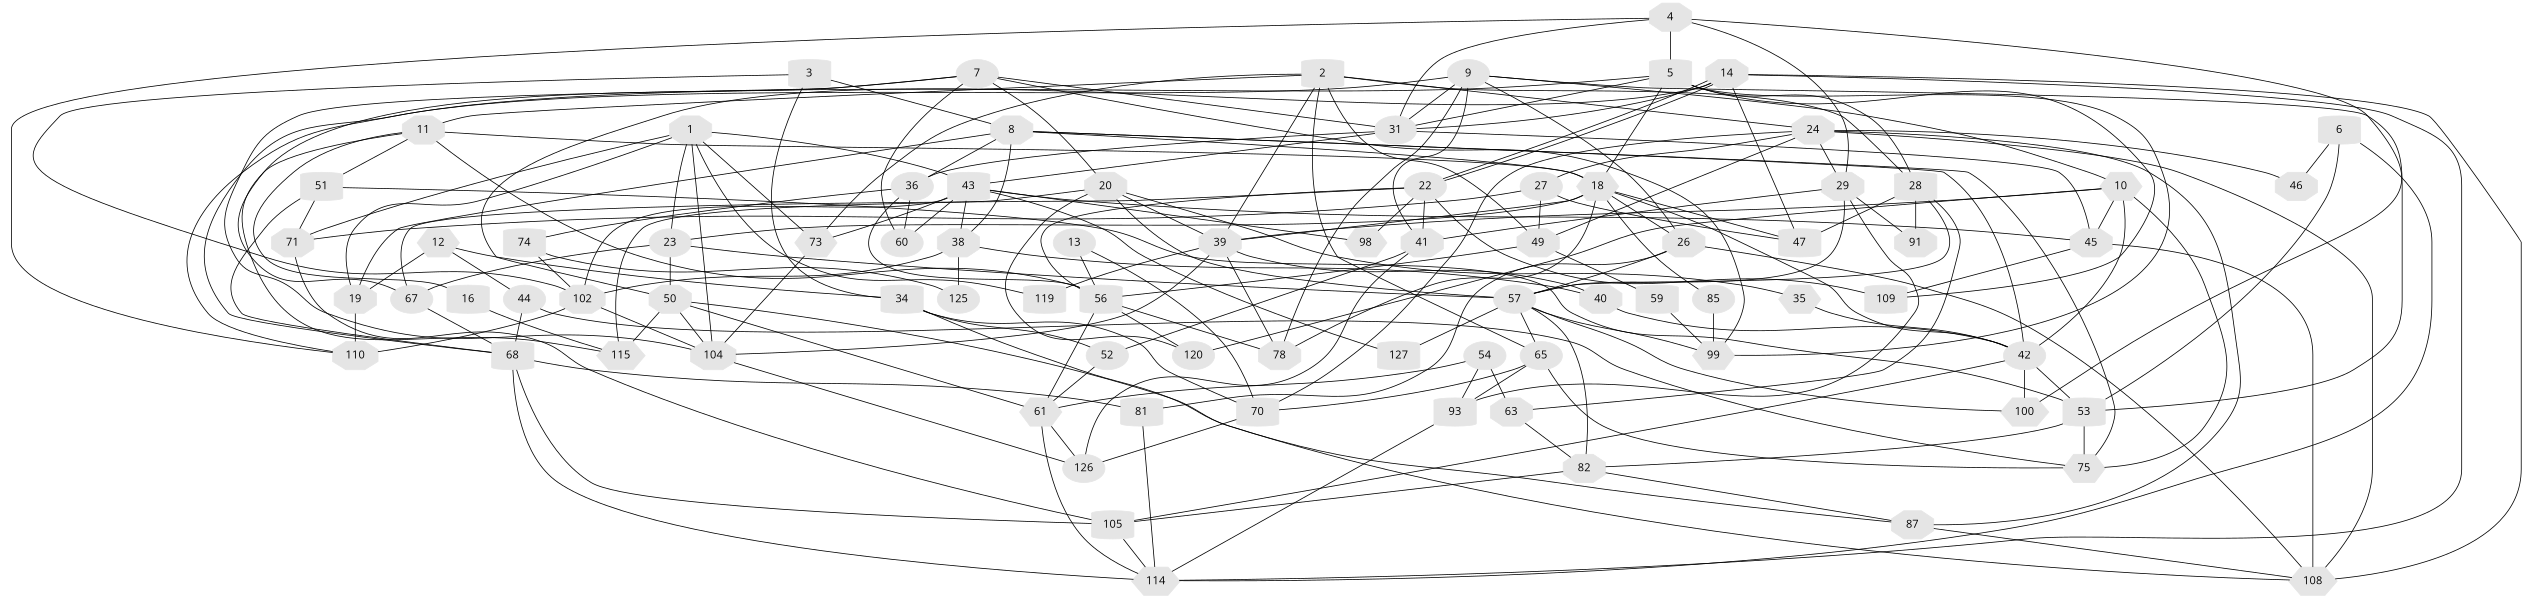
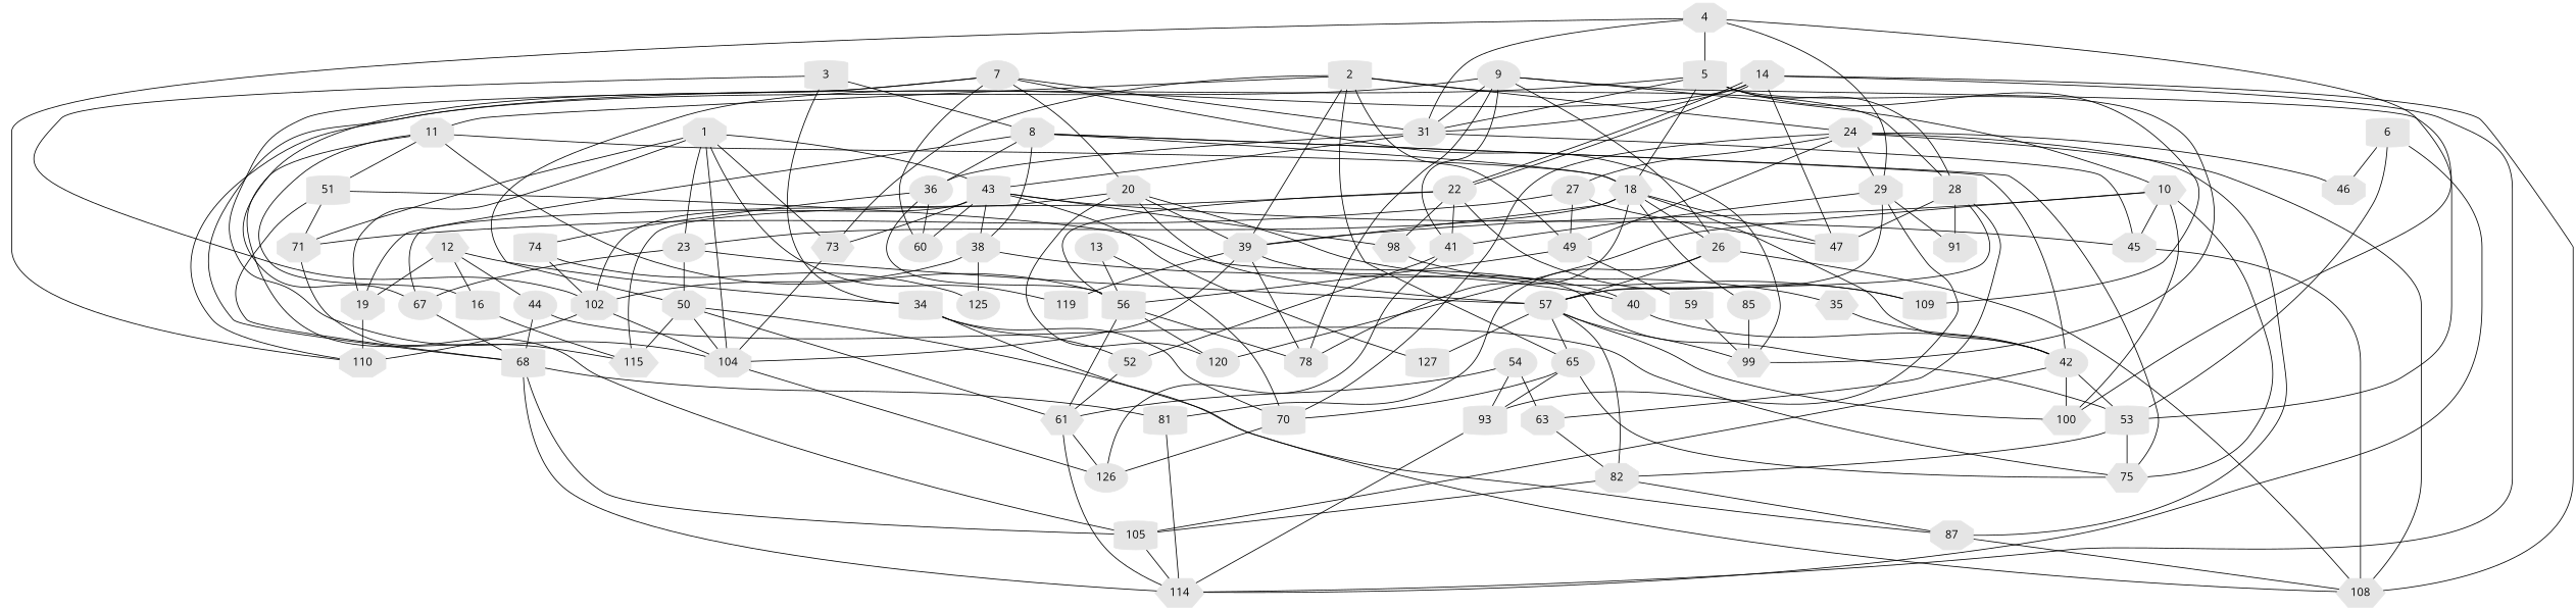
  graph {
    fontname="Open Sans"
    node [color=gray90 fontname="Open Sans" shape=octagon style=filled]
    edge [fontname="Open Sans"]
    1 [super="+17"]
    19 [super="+80"]
    23 [shape=ellipse]
    n4 [label=43 shape=cylinder super="+66"]
    71 [super="+118"]
    73 [shape=hexagon]
    104 [super="+112"]
    n8 [label=119 shape=cylinder]
    110
    67 [shape=ellipse super="+128"]
    50 [super="+97"]
    57 [shape=ellipse super="+124"]
    102 [super="+116"]
    60 [shape=ellipse]
    38 [super="+122"]
    45 [super="+64"]
    98 [shape=hexagon]
    127 [shape=cylinder]
    105 [shape=cylinder super="+123"]
    126 [shape=ellipse]
    2 [shape=cylinder super="+83"]
    11 [super="+95"]
    24 [super="+30"]
    28 [shape=cylinder]
    39 [super="+62"]
    49
    65 [shape=ellipse super="+89"]
    18 [shape=hexagon super="+117"]
    16 [shape=cylinder]
    51 [shape=cylinder]
    56 [shape=cylinder super="+94"]
    115 [shape=hexagon]
    29 [super="+79"]
    46 [super="+48"]
    70 [shape=cylinder]
    108 [shape=hexagon]
    27 [shape=ellipse super="+32"]
    87
    47 [shape=cylinder]
    63
    91
    78
    40 [super="+43"]
    59 [shape=cylinder]
    75 [shape=hexagon super="+84"]
    93 [shape=cylinder]
    8 [super="+92"]
    36 [shape=ellipse]
    42 [shape=ellipse super="+72"]
    3 [shape=cylinder]
    34 [shape=cylinder super="+58"]
    52 [shape=ellipse]
    4 [super="+15"]
    5 [shape=cylinder super="+77"]
    31 [shape=ellipse super="+119"]
    100 [shape=hexagon]
    99 [shape=hexagon super="+101"]
    109 [shape=cylinder]
    41 [super="+103"]
    26 [super="+37"]
    85 [shape=ellipse]
    6 [shape=cylinder]
    53 [shape=cylinder super="+90"]
    114 [shape=hexagon super="+129"]
    82 [super="+86"]
    7 [shape=ellipse super="+76"]
    20 [super="+21"]
    120 [shape=ellipse]
    35 [shape=hexagon]
    68 [shape=cylinder super="+121"]
    74 [shape=cylinder]
    125 [shape=ellipse]
    9 [shape=ellipse super="+69"]
    10 [shape=hexagon super="+96"]
    81 [shape=cylinder]
    61 [shape=hexagon super="+111"]
    12 [shape=hexagon super="+88"]
    44 [shape=ellipse]
    13 [shape=ellipse]
    14 [super="+107"]
    22 [shape=ellipse super="+55"]
    54 [shape=ellipse]
    1 -- 19
    1 -- 23
    1 -- n4
    1 -- 71
    1 -- 73
    1 -- 104
    1 -- n8
    19 -- 110 [weight=2]
    23 -- 67
    23 -- 50
    23 -- 57
    n4 -- 73 [weight=2]
    n4 -- 102
    n4 -- 60
    n4 -- 38
    n4 -- 45
    n4 -- 98
    n4 -- 127
    71 -- 105
    73 -- 104
    104 -- 126
    67 -- 68
    50 -- 104
    50 -- 115
    50 -- 87
    50 -- 61
    57 -- 127
    57 -- 65
    57 -- 100
    57 -- 99
    57 -- 82
    102 -- 104
    102 -- 110
    38 -- 102
    38 -- 40
    38 -- 125
    45 -- 108 [weight=2]
-   45 -- 109
+   98 -- 109
    105 -- 114
    2 -- 73
    2 -- 11
    2 -- 24
    2 -- 28
    2 -- 39
    2 -- 49
    2 -- 65
    11 -- 18
    11 -- 16
    11 -- 51
    11 -- 56
    11 -- 115
    24 -- 49
    24 -- 29
    24 -- 46 [weight=2]
    24 -- 70
    24 -- 108
    24 -- 27
    24 -- 87
    28 -- 57
    28 -- 47
    28 -- 63
    28 -- 91
    39 -- 104
    39 -- n8
    39 -- 78
    39 -- 40
    49 -- 56
    49 -- 59
    65 -- 70
    65 -- 75
    65 -- 93
    18 -- 23
    18 -- 39
    18 -- 47
    18 -- 78
    18 -- 42
    18 -- 26
    18 -- 85
    16 -- 115
    51 -- 71
    51 -- 53
    51 -- 68
    56 -- 78
    56 -- 120
    56 -- 61
    29 -- 57
    29 -- 91
    29 -- 93
    29 -- 41 [weight=2]
    70 -- 126
    27 -- 71
    27 -- 49
    27 -- 47
    87 -- 108
    63 -- 82
    40 -- 42
    59 -- 99
    93 -- 114
    8 -- 19
    8 -- 38
    8 -- 18
    8 -- 75
    8 -- 36
    8 -- 42
    36 -- 60
    36 -- 56
    36 -- 74
    42 -- 105
    42 -- 100
    42 -- 53
    3 -- 102
    3 -- 8
    3 -- 34
    34 -- 70
    34 -- 108
    34 -- 52
    52 -- 61
    4 -- 110
    4 -- 29
    4 -- 5
    4 -- 31
    4 -- 100
    5 -- 110
    5 -- 28
    5 -- 18
    5 -- 31
    5 -- 99
    5 -- 109
    31 -- n4
    31 -- 45
    31 -- 36
    41 -- 126
    41 -- 52
    26 -- 57
    26 -- 108
    26 -- 81
    85 -- 99
    6 -- 46
    6 -- 53
    6 -- 114
    53 -- 75
    53 -- 82
    82 -- 105
    82 -- 87
    7 -- 104
    7 -- 67
    7 -- 60
    7 -- 31
    7 -- 99
    7 -- 20
    20 -- 57
    20 -- 39
    20 -- 115
    20 -- 120
    20 -- 35
    35 -- 42
    68 -- 105
    68 -- 114
    68 -- 81
    74 -- 102
    74 -- 125
    9 -- 78
    9 -- 31
    9 -- 41
    9 -- 26
    9 -- 53
    9 -- 68
    9 -- 10
    10 -- 45
    10 -- 39
    10 -- 75
-   10 -- 42
+   10 -- 100
    10 -- 120
    81 -- 114
    61 -- 126
    61 -- 114
    12 -- 19
+   12 -- 16
    12 -- 34
    12 -- 44
    44 -- 75
    44 -- 68
    13 -- 56
    13 -- 70
    14 -- 50
    14 -- 108
    14 -- 47
    14 -- 31
    14 -- 114
    14 -- 22
    14 -- 22
    22 -- 67
    22 -- 98
    22 -- 56
    22 -- 109
    22 -- 41
    54 -- 63
    54 -- 93
    54 -- 61
  }
